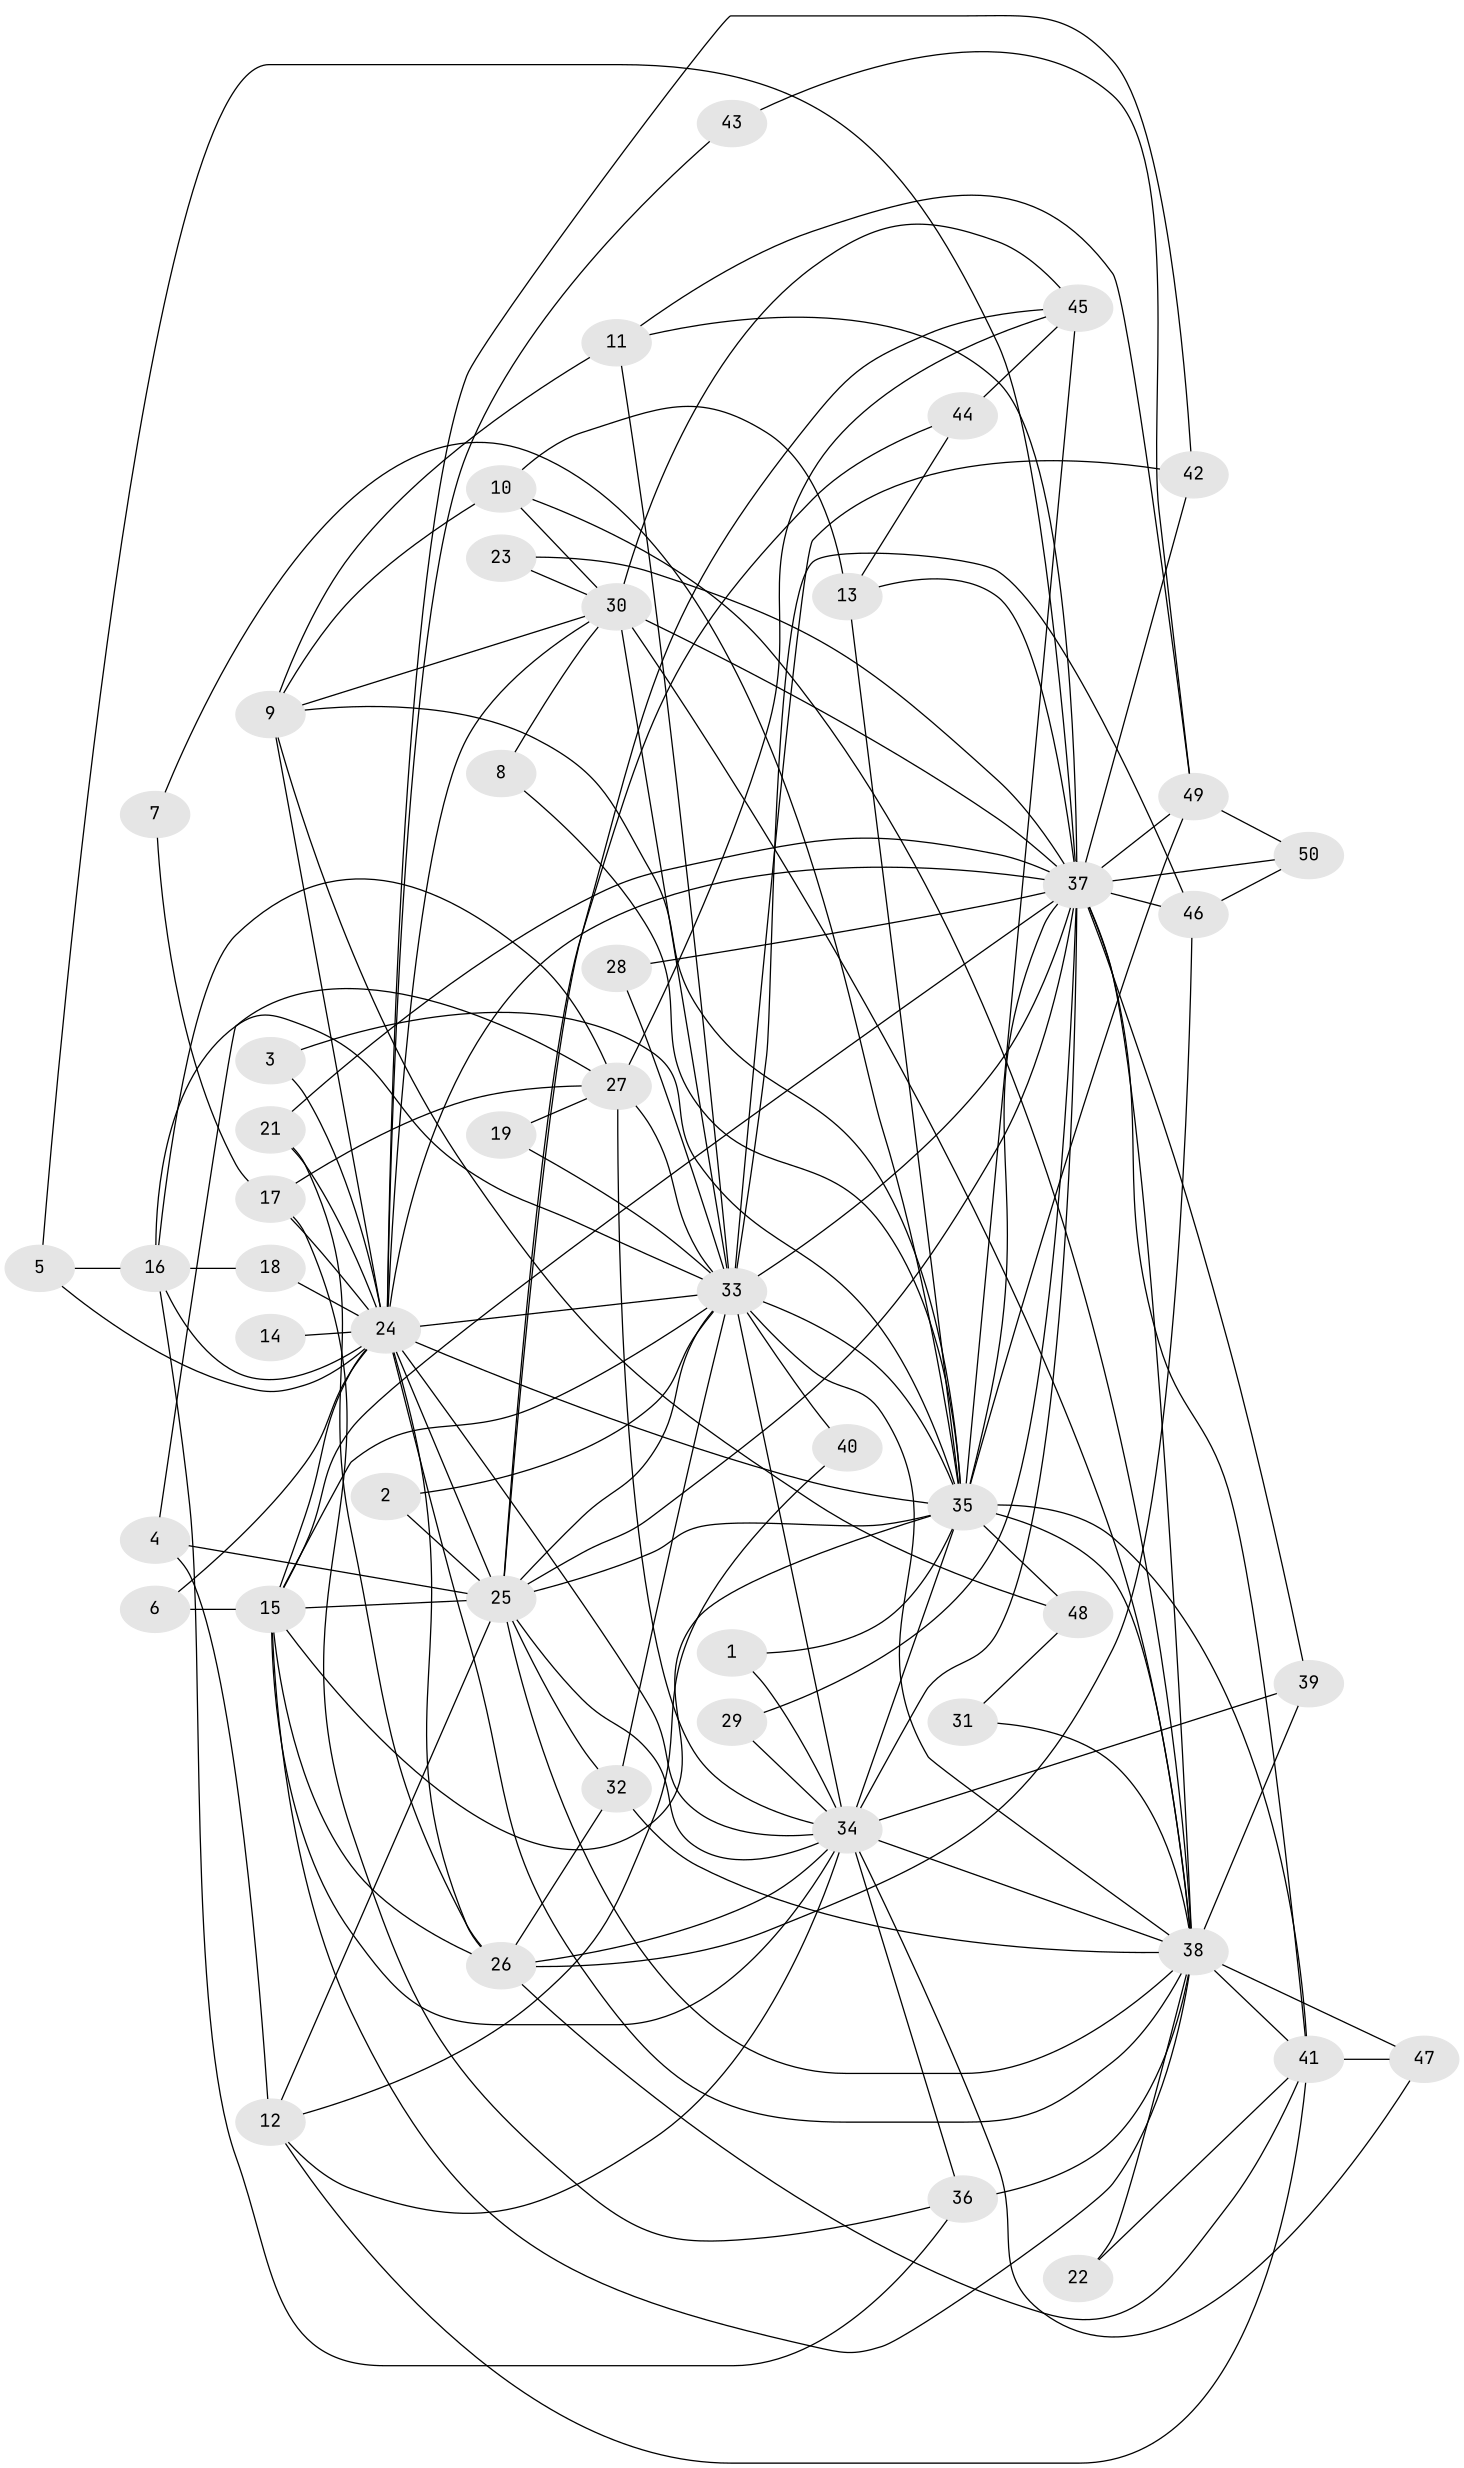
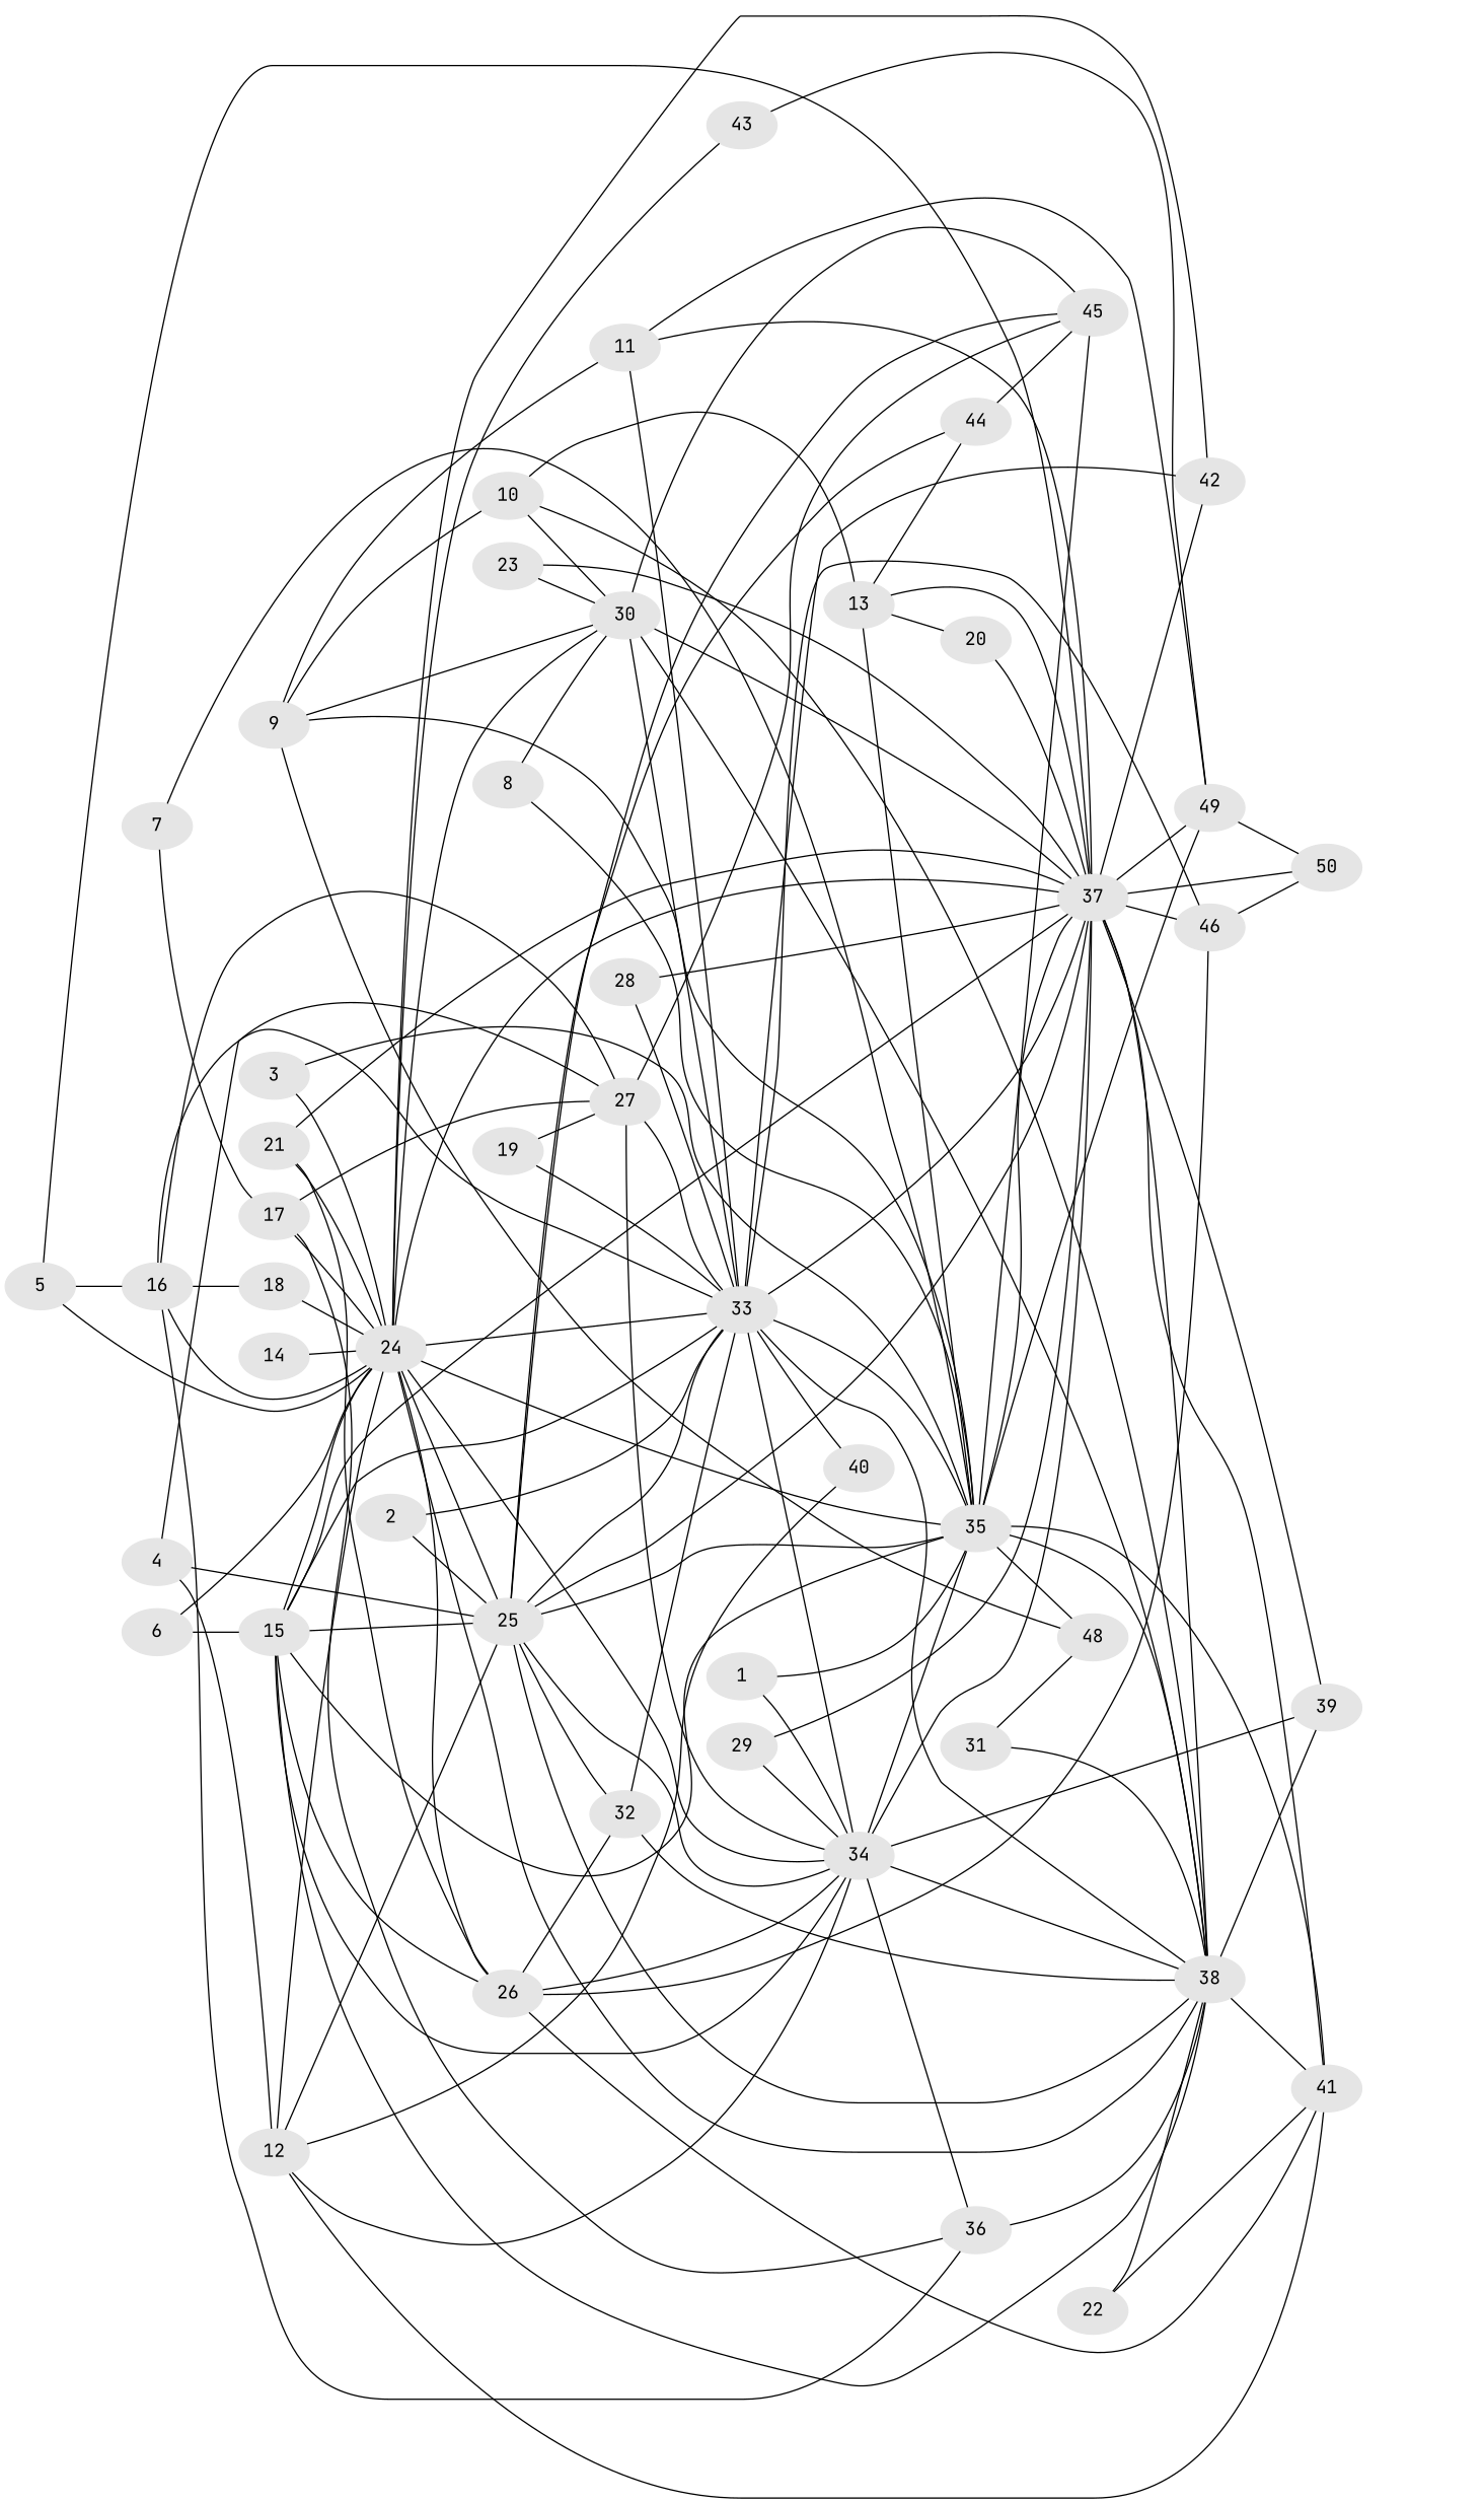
  graph {
    fontname="JetBrains Mono"
    rankdir=LR
    node [color=gray90 fontname="JetBrains Mono" style=filled]
    edge [fontname="JetBrains Mono" weight=1.0]
    1
    34
    35
    37
    38
    36
    39
-   47
    48
    49
    41
    45
    2
    25
    33
    44
    32
    40
    42
    46
    3
    24
    30
    26
    43
    4
    12
    27
    5
    16
    18
    50
    6
    15
    7
    17
    8
    9
    10
    11
    13
+   20
    14
    19
    21
    22
    23
    28
    29
    31
    1 -- 34
    1 -- 35
    34 -- 35
    34 -- 37 [weight=2.0]
    34 -- 38
    34 -- 36
    34 -- 39
-   34 -- 47
    35 -- 37 [weight=2.0]
    35 -- 38
    35 -- 48
    35 -- 49
    35 -- 41
    35 -- 45
    37 -- 38 [weight=2.0]
    37 -- 39
    37 -- 49
    37 -- 41
    37 -- 42
    37 -- 46
    37 -- 50
    38 -- 39
-   38 -- 47
    38 -- 41
    36 -- 38
    49 -- 50
-   41 -- 47
    2 -- 25
    2 -- 33
    25 -- 34
    25 -- 35 [weight=3.0]
    25 -- 37 [weight=2.0]
    25 -- 38
    25 -- 45
    25 -- 33
    25 -- 44
    25 -- 32
    33 -- 34 [weight=3.0]
    33 -- 35
    33 -- 37 [weight=3.0]
    33 -- 38 [weight=2.0]
    33 -- 40
    33 -- 42
    33 -- 46
    44 -- 45
    32 -- 38
    32 -- 33
    46 -- 50
    3 -- 35
    3 -- 24
    24 -- 34 [weight=2.0]
    24 -- 35 [weight=3.0]
    24 -- 37 [weight=5.0]
    24 -- 38 [weight=2.0]
    24 -- 25 [weight=2.0]
    24 -- 33 [weight=2.0]
    24 -- 42
    24 -- 30
    24 -- 26
    24 -- 43
    30 -- 37
    30 -- 38
    30 -- 45
    30 -- 33
    26 -- 34
    26 -- 41
    26 -- 32
    26 -- 46
    43 -- 49
    4 -- 25
    4 -- 12
    4 -- 27
    12 -- 34
    12 -- 41
    12 -- 25
    12 -- 40
    27 -- 34
    27 -- 45
    27 -- 33 [weight=2.0]
    5 -- 37
    5 -- 24
    5 -- 16
    16 -- 36
    16 -- 33
    16 -- 24
    16 -- 27
    16 -- 18
    18 -- 24
    6 -- 24
    6 -- 15
    15 -- 34
    15 -- 35
    15 -- 37 [weight=3.0]
    15 -- 38 [weight=2.0]
    15 -- 25
    15 -- 33
    15 -- 24 [weight=3.0]
    15 -- 26
    7 -- 35
    7 -- 17
    17 -- 36
    17 -- 24 [weight=2.0]
    17 -- 27
    8 -- 35
    8 -- 30
    9 -- 35
    9 -- 48
-   9 -- 24 [weight=2.0]
+   12 -- 24 [weight=2.0]
    9 -- 30
    9 -- 10
    9 -- 11
    10 -- 38
    10 -- 30
    10 -- 13
    11 -- 37
    11 -- 49
    11 -- 33
    13 -- 35
    13 -- 37
    13 -- 44
+   13 -- 20
+   20 -- 37
    14 -- 24
    19 -- 33
    19 -- 27
    21 -- 37
    21 -- 24
    21 -- 26
    22 -- 38
    22 -- 41
    23 -- 37
    23 -- 30
    28 -- 37
    28 -- 33
    29 -- 34
    29 -- 37
    31 -- 38
    31 -- 48
  }
